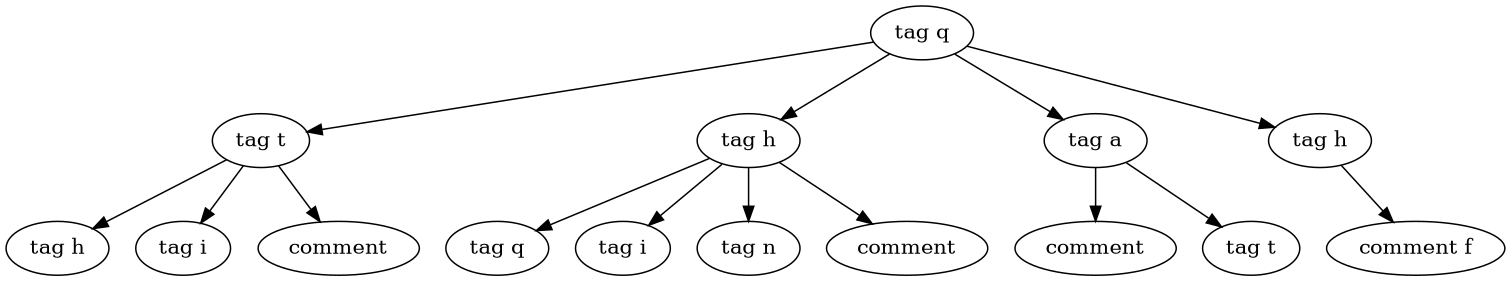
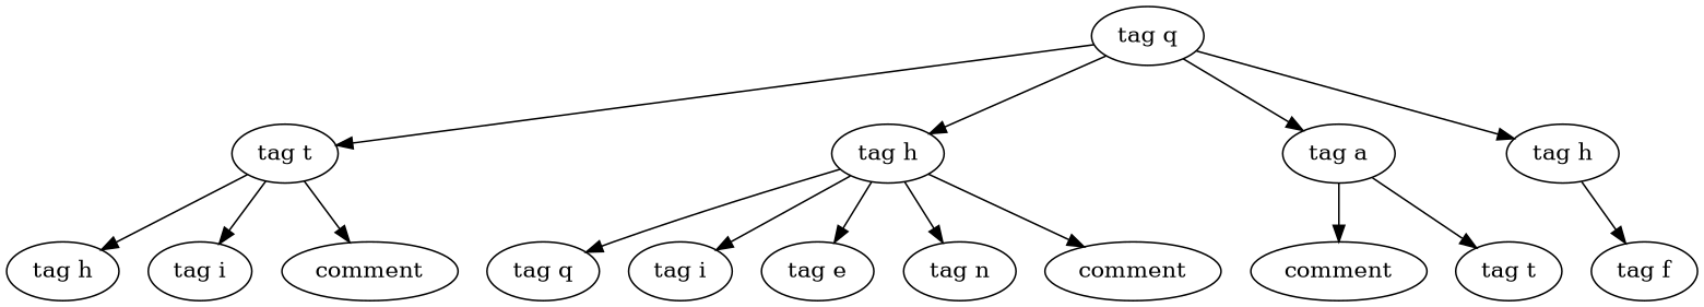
  digraph {
    n1 [label="tag q"]
    n2 [label="tag t"]
    n3 [label="tag h"]
    n4 [label="tag a"]
    n5 [label="tag h"]
    n6 [label="tag h"]
    n7 [label="tag i"]
    n8 [label=comment]
    n9 [label="tag q"]
    n10 [label="tag i"]
+   n11 [label="tag e"]
    n12 [label="tag n"]
    n13 [label=comment]
    n14 [label=comment]
    n15 [label="tag t"]
-   n16 [label="comment f"]
+   n16 [label="tag f"]
    n1 -> n2
    n1 -> n3
    n1 -> n4
    n1 -> n5
    n2 -> n6
    n2 -> n7
    n2 -> n8
    n3 -> n9
    n3 -> n10
+   n3 -> n11
    n3 -> n12
    n3 -> n13
    n4 -> n14
    n4 -> n15
    n5 -> n16
  }
